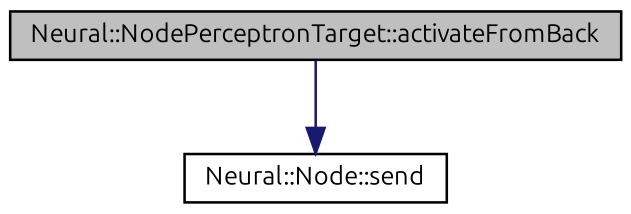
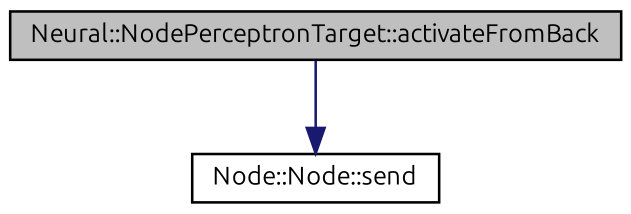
  digraph {
    rankdir=TB
    fontname=Ubuntu
    node [color=black fontname=Ubuntu fontsize=10 shape=record style=filled]
    n1 [fillcolor=grey75 fontcolor=black height=0.2 label="Neural::NodePerceptronTarget::activateFromBack" width=0.4]
-   n2 [fillcolor=white height=0.2 label="Neural::Node::send" width=0.4]
+   n2 [fillcolor=white height=0.2 label="Node::Node::send" width=0.4]
    n1 -> n2 [color=midnightblue fontname=Ubuntu fontsize=10 labelfontname=Helvetica labelfontsize=10 style=solid]
  }
